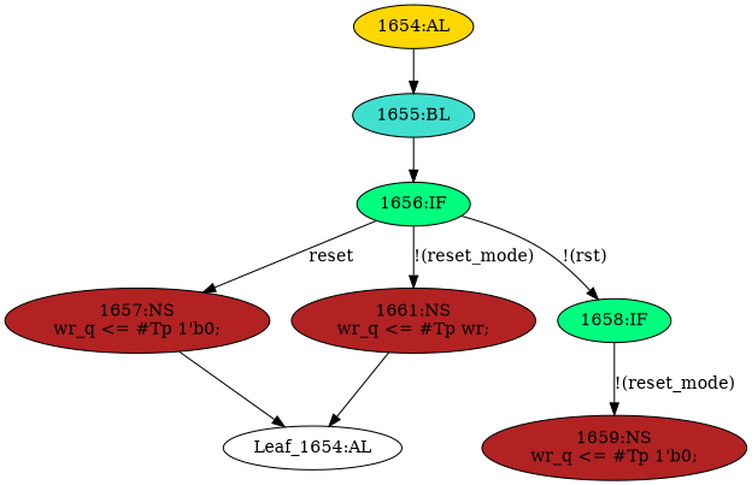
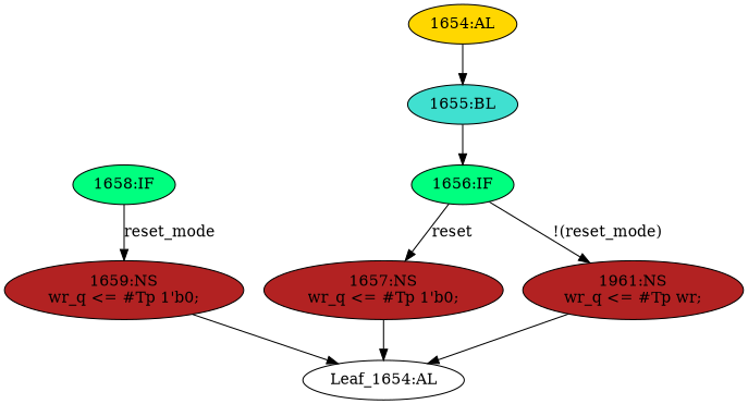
  strict digraph {
    node [fillcolor=firebrick statements="[]" style=filled typ=NonblockingSubstitution]
    edge [cond="[]" lineno=None]
    n1 [ast="<pyverilog.vparser.ast.Block object at 0x7f44f6bbd990>" fillcolor=turquoise label="1655:BL" typ=Block]
    n2 [ast="<pyverilog.vparser.ast.IfStatement object at 0x7f44f6bbdb90>" fillcolor=springgreen label="1656:IF" typ=IfStatement]
    n3 [ast="<pyverilog.vparser.ast.NonblockingSubstitution object at 0x7f44f6b75dd0>" label="1657:NS\nwr_q <= #Tp 1'b0;" statements="[<pyverilog.vparser.ast.NonblockingSubstitution object at 0x7f44f6b75dd0>]"]
    n4 [ast="<pyverilog.vparser.ast.IfStatement object at 0x7f44f6bbded0>" fillcolor=springgreen label="1658:IF" typ=IfStatement]
-   n5 [ast="<pyverilog.vparser.ast.NonblockingSubstitution object at 0x7f44f6bbde50>" label="1661:NS\nwr_q <= #Tp wr;" statements="[<pyverilog.vparser.ast.NonblockingSubstitution object at 0x7f44f6bbde50>]"]
+   n5 [ast="<pyverilog.vparser.ast.NonblockingSubstitution object at 0x7f44f6bbde50>" label="1961:NS\nwr_q <= #Tp wr;" statements="[<pyverilog.vparser.ast.NonblockingSubstitution object at 0x7f44f6bbde50>]"]
    n6 [def_var="['wr_q']" label="Leaf_1654:AL" fillcolor="" statements="" style="" typ=""]
    n7 [ast="<pyverilog.vparser.ast.NonblockingSubstitution object at 0x7f44f6b758d0>" label="1659:NS\nwr_q <= #Tp 1'b0;" statements="[<pyverilog.vparser.ast.NonblockingSubstitution object at 0x7f44f6b758d0>]"]
    n8 [ast="<pyverilog.vparser.ast.Always object at 0x7f44f6b75d10>" clk_sens=True fillcolor=gold label="1654:AL" sens="['clk', 'rst']" typ=Always use_var="['rst', 'reset_mode', 'wr']"]
    n1 -> n2
    n2 -> n3 [cond="['rst']" label=reset lineno=1656]
-   n2 -> n4 [cond="['rst']" label="!(rst)" lineno=1656]
    n2 -> n5 [cond="['reset_mode']" label="!(reset_mode)" lineno=1658]
    n3 -> n6
-   n4 -> n7 [cond="['reset_mode']" label="!(reset_mode)" lineno=1658]
+   n4 -> n7 [cond="['reset_mode']" label=reset_mode lineno=1658]
    n5 -> n6
+   n7 -> n6
    n8 -> n1
  }
